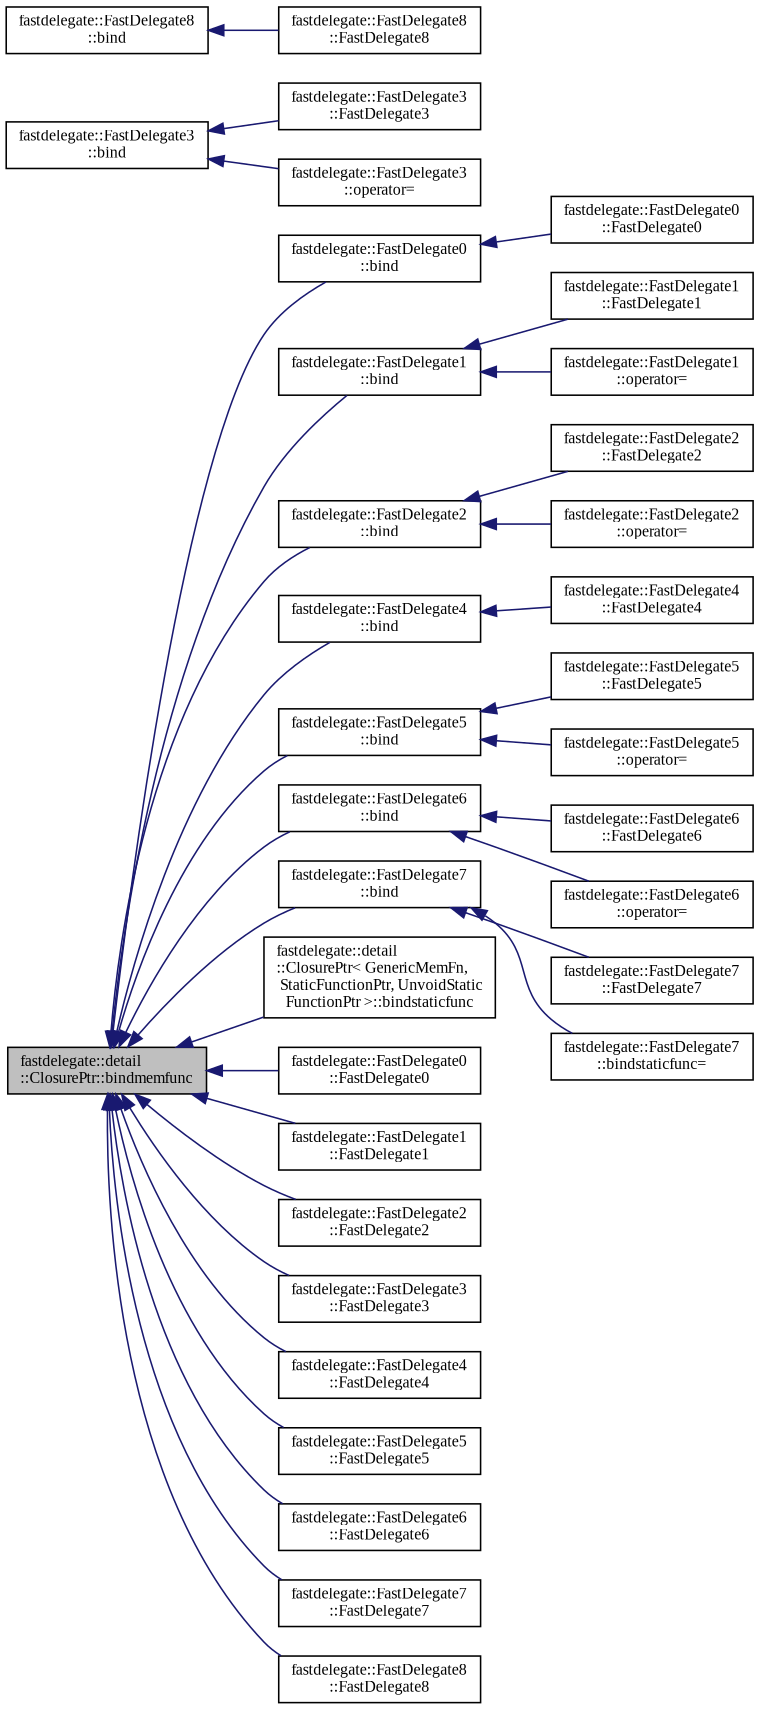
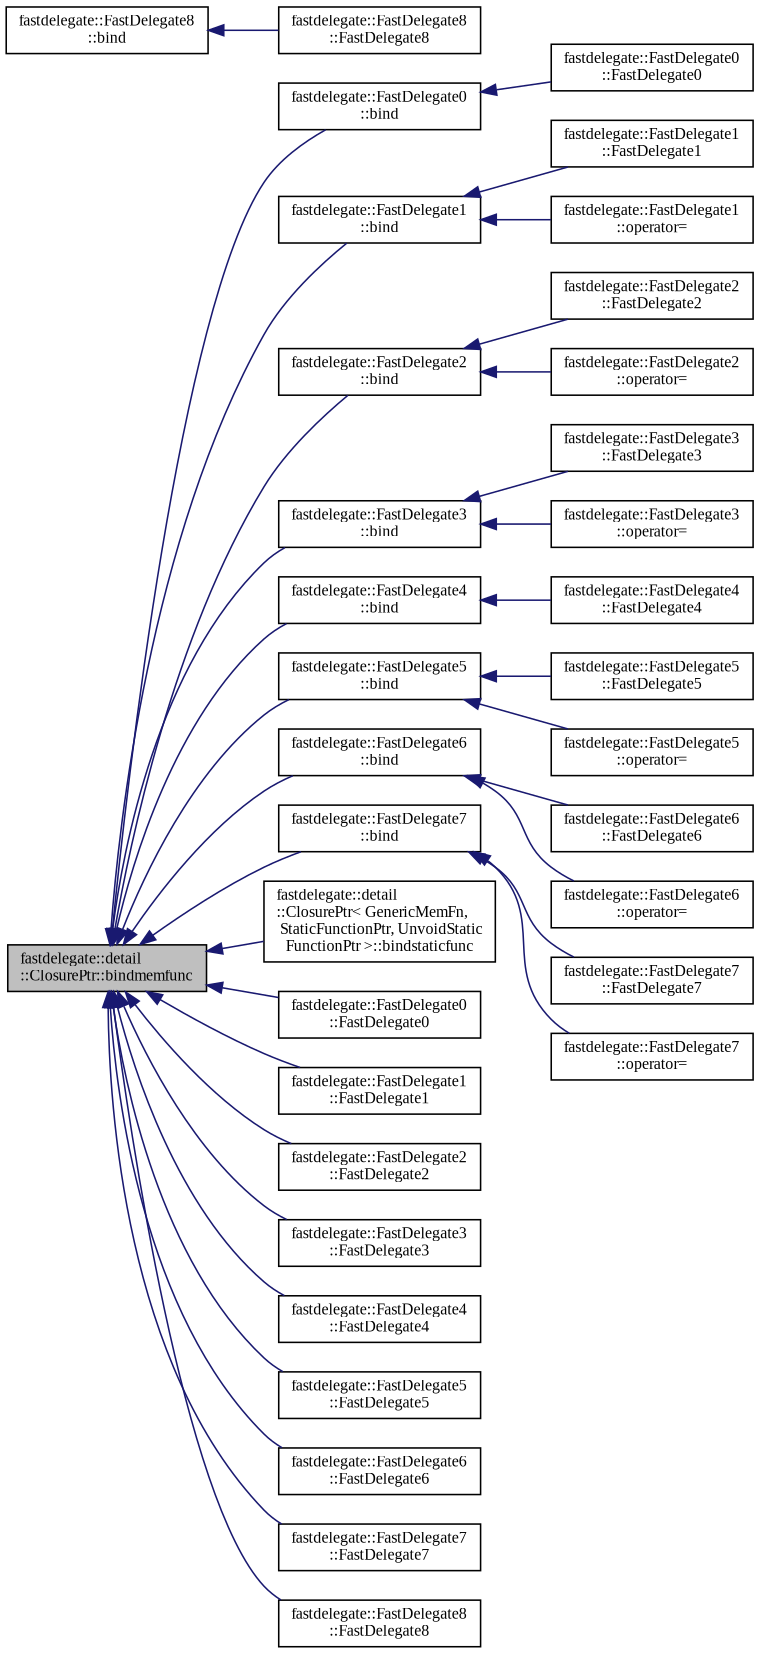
  digraph {
    fontname="Liberation Serif"
    rankdir=LR
    node [color=black fillcolor=white fontname="Liberation Serif" fontsize=10 shape=record style=filled]
    edge [color=midnightblue dir=back fontname="Liberation Serif" fontsize=10 labelfontname=Helvetica labelfontsize=10 style=solid]
    n1 [fillcolor=grey75 fontcolor=black height=0.2 label="fastdelegate::detail\l::ClosurePtr::bindmemfunc" width=0.4]
    n2 [height=0.2 label="fastdelegate::FastDelegate0\l::bind" width=0.4]
    n3 [height=0.2 label="fastdelegate::FastDelegate1\l::bind" width=0.4]
    n4 [height=0.2 label="fastdelegate::FastDelegate2\l::bind" width=0.4]
    n5 [height=0.2 label="fastdelegate::FastDelegate3\l::bind" width=0.4]
    n6 [height=0.2 label="fastdelegate::FastDelegate4\l::bind" width=0.4]
    n7 [height=0.2 label="fastdelegate::FastDelegate5\l::bind" width=0.4]
    n8 [height=0.2 label="fastdelegate::FastDelegate6\l::bind" width=0.4]
    n9 [height=0.2 label="fastdelegate::FastDelegate7\l::bind" width=0.4]
    n10 [height=0.2 label="fastdelegate::detail\l::ClosurePtr\< GenericMemFn,\l StaticFunctionPtr, UnvoidStatic\lFunctionPtr \>::bindstaticfunc" width=0.4]
    n11 [height=0.2 label="fastdelegate::FastDelegate0\l::FastDelegate0" width=0.4]
    n12 [height=0.2 label="fastdelegate::FastDelegate1\l::FastDelegate1" width=0.4]
    n13 [height=0.2 label="fastdelegate::FastDelegate2\l::FastDelegate2" width=0.4]
    n14 [height=0.2 label="fastdelegate::FastDelegate3\l::FastDelegate3" width=0.4]
    n15 [height=0.2 label="fastdelegate::FastDelegate4\l::FastDelegate4" width=0.4]
    n16 [height=0.2 label="fastdelegate::FastDelegate5\l::FastDelegate5" width=0.4]
    n17 [height=0.2 label="fastdelegate::FastDelegate6\l::FastDelegate6" width=0.4]
    n18 [height=0.2 label="fastdelegate::FastDelegate7\l::FastDelegate7" width=0.4]
    n19 [height=0.2 label="fastdelegate::FastDelegate8\l::FastDelegate8" width=0.4]
    n20 [height=0.2 label="fastdelegate::FastDelegate0\l::FastDelegate0" width=0.4]
    n21 [height=0.2 label="fastdelegate::FastDelegate1\l::FastDelegate1" width=0.4]
    n22 [height=0.2 label="fastdelegate::FastDelegate1\l::operator=" width=0.4]
    n23 [height=0.2 label="fastdelegate::FastDelegate2\l::FastDelegate2" width=0.4]
    n24 [height=0.2 label="fastdelegate::FastDelegate2\l::operator=" width=0.4]
    n25 [height=0.2 label="fastdelegate::FastDelegate3\l::FastDelegate3" width=0.4]
    n26 [height=0.2 label="fastdelegate::FastDelegate3\l::operator=" width=0.4]
    n27 [height=0.2 label="fastdelegate::FastDelegate4\l::FastDelegate4" width=0.4]
    n28 [height=0.2 label="fastdelegate::FastDelegate5\l::FastDelegate5" width=0.4]
    n29 [height=0.2 label="fastdelegate::FastDelegate5\l::operator=" width=0.4]
    n30 [height=0.2 label="fastdelegate::FastDelegate6\l::FastDelegate6" width=0.4]
    n31 [height=0.2 label="fastdelegate::FastDelegate6\l::operator=" width=0.4]
    n32 [height=0.2 label="fastdelegate::FastDelegate7\l::FastDelegate7" width=0.4]
-   n33 [height=0.2 label="fastdelegate::FastDelegate7\l::bindstaticfunc=" width=0.4]
+   n33 [height=0.2 label="fastdelegate::FastDelegate7\l::operator=" width=0.4]
    n34 [height=0.2 label="fastdelegate::FastDelegate8\l::bind" width=0.4]
    n35 [height=0.2 label="fastdelegate::FastDelegate8\l::FastDelegate8" width=0.4]
    n1 -> n2
    n1 -> n3
    n1 -> n4
+   n1 -> n5
    n1 -> n6
    n1 -> n7
    n1 -> n8
    n1 -> n9
    n1 -> n10
    n1 -> n11
    n1 -> n12
    n1 -> n13
    n1 -> n14
    n1 -> n15
    n1 -> n16
    n1 -> n17
    n1 -> n18
    n1 -> n19
    n2 -> n20
    n3 -> n21
    n3 -> n22
    n4 -> n23
    n4 -> n24
    n5 -> n25
    n5 -> n26
    n6 -> n27
    n7 -> n28
    n7 -> n29
    n8 -> n30
    n8 -> n31
    n9 -> n32
    n9 -> n33
    n34 -> n35
  }
